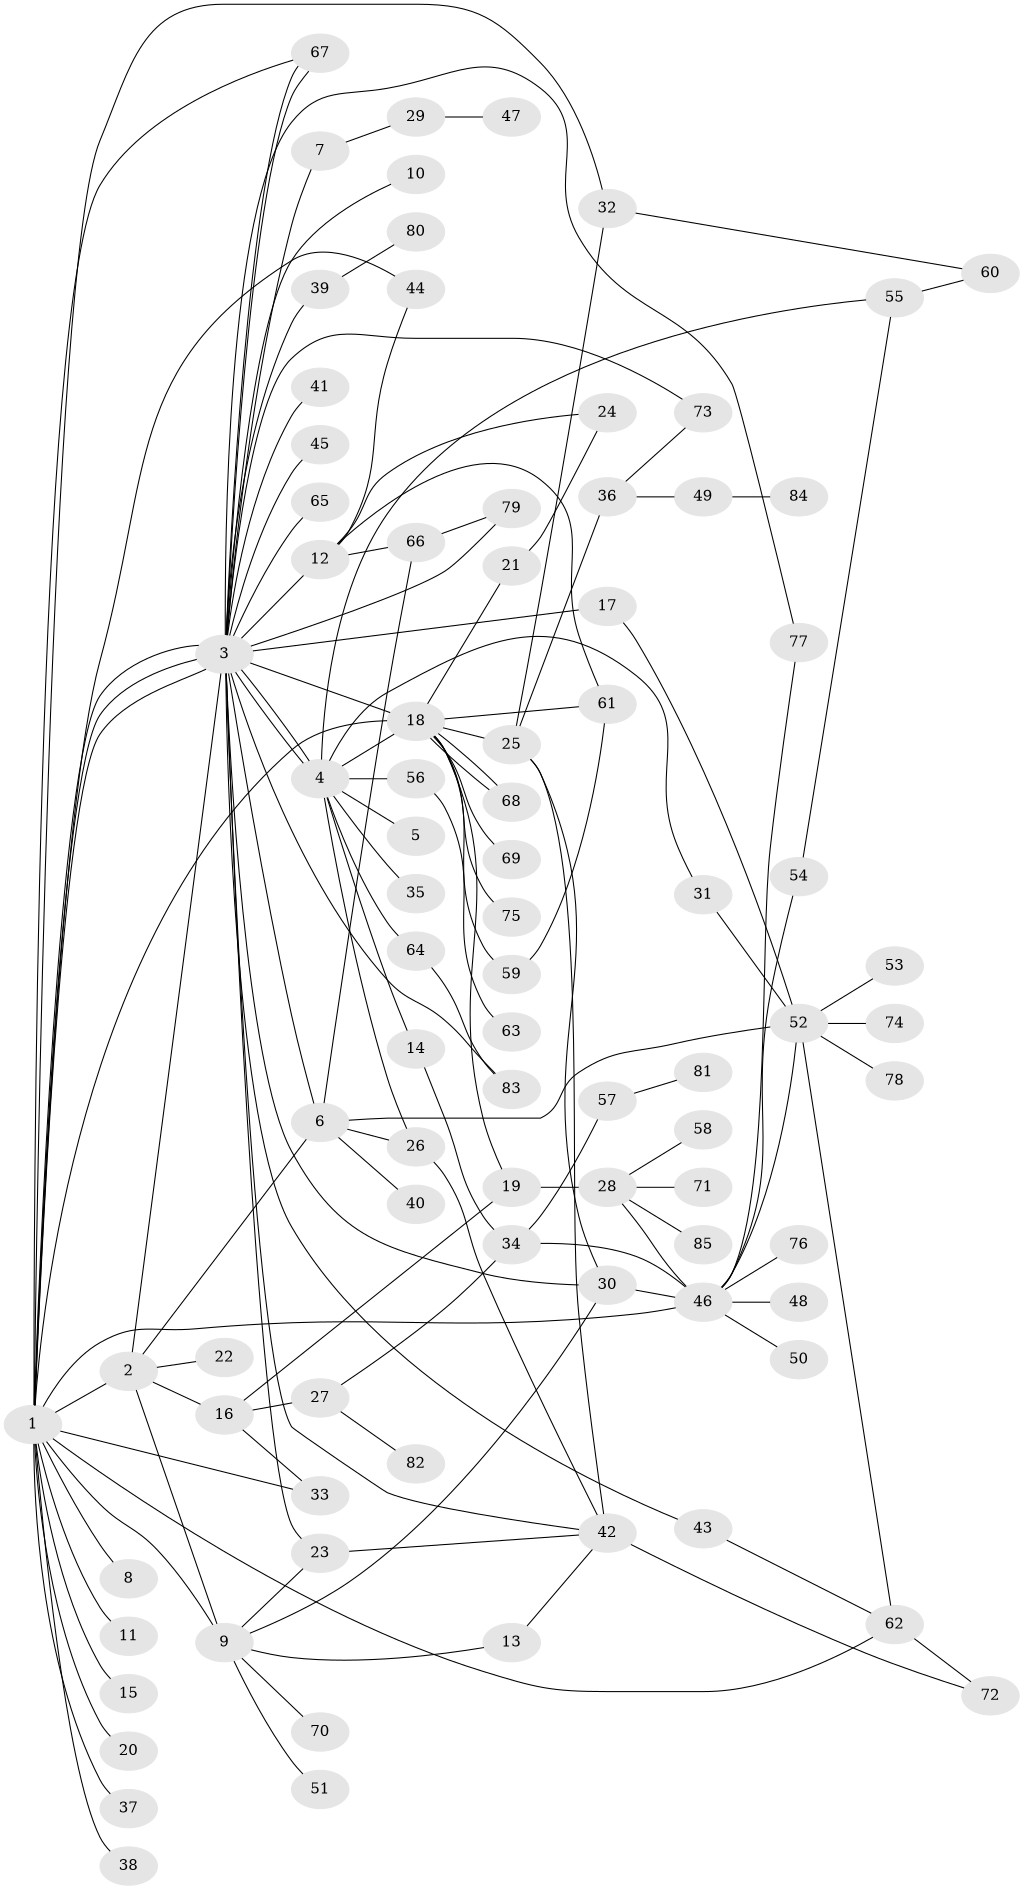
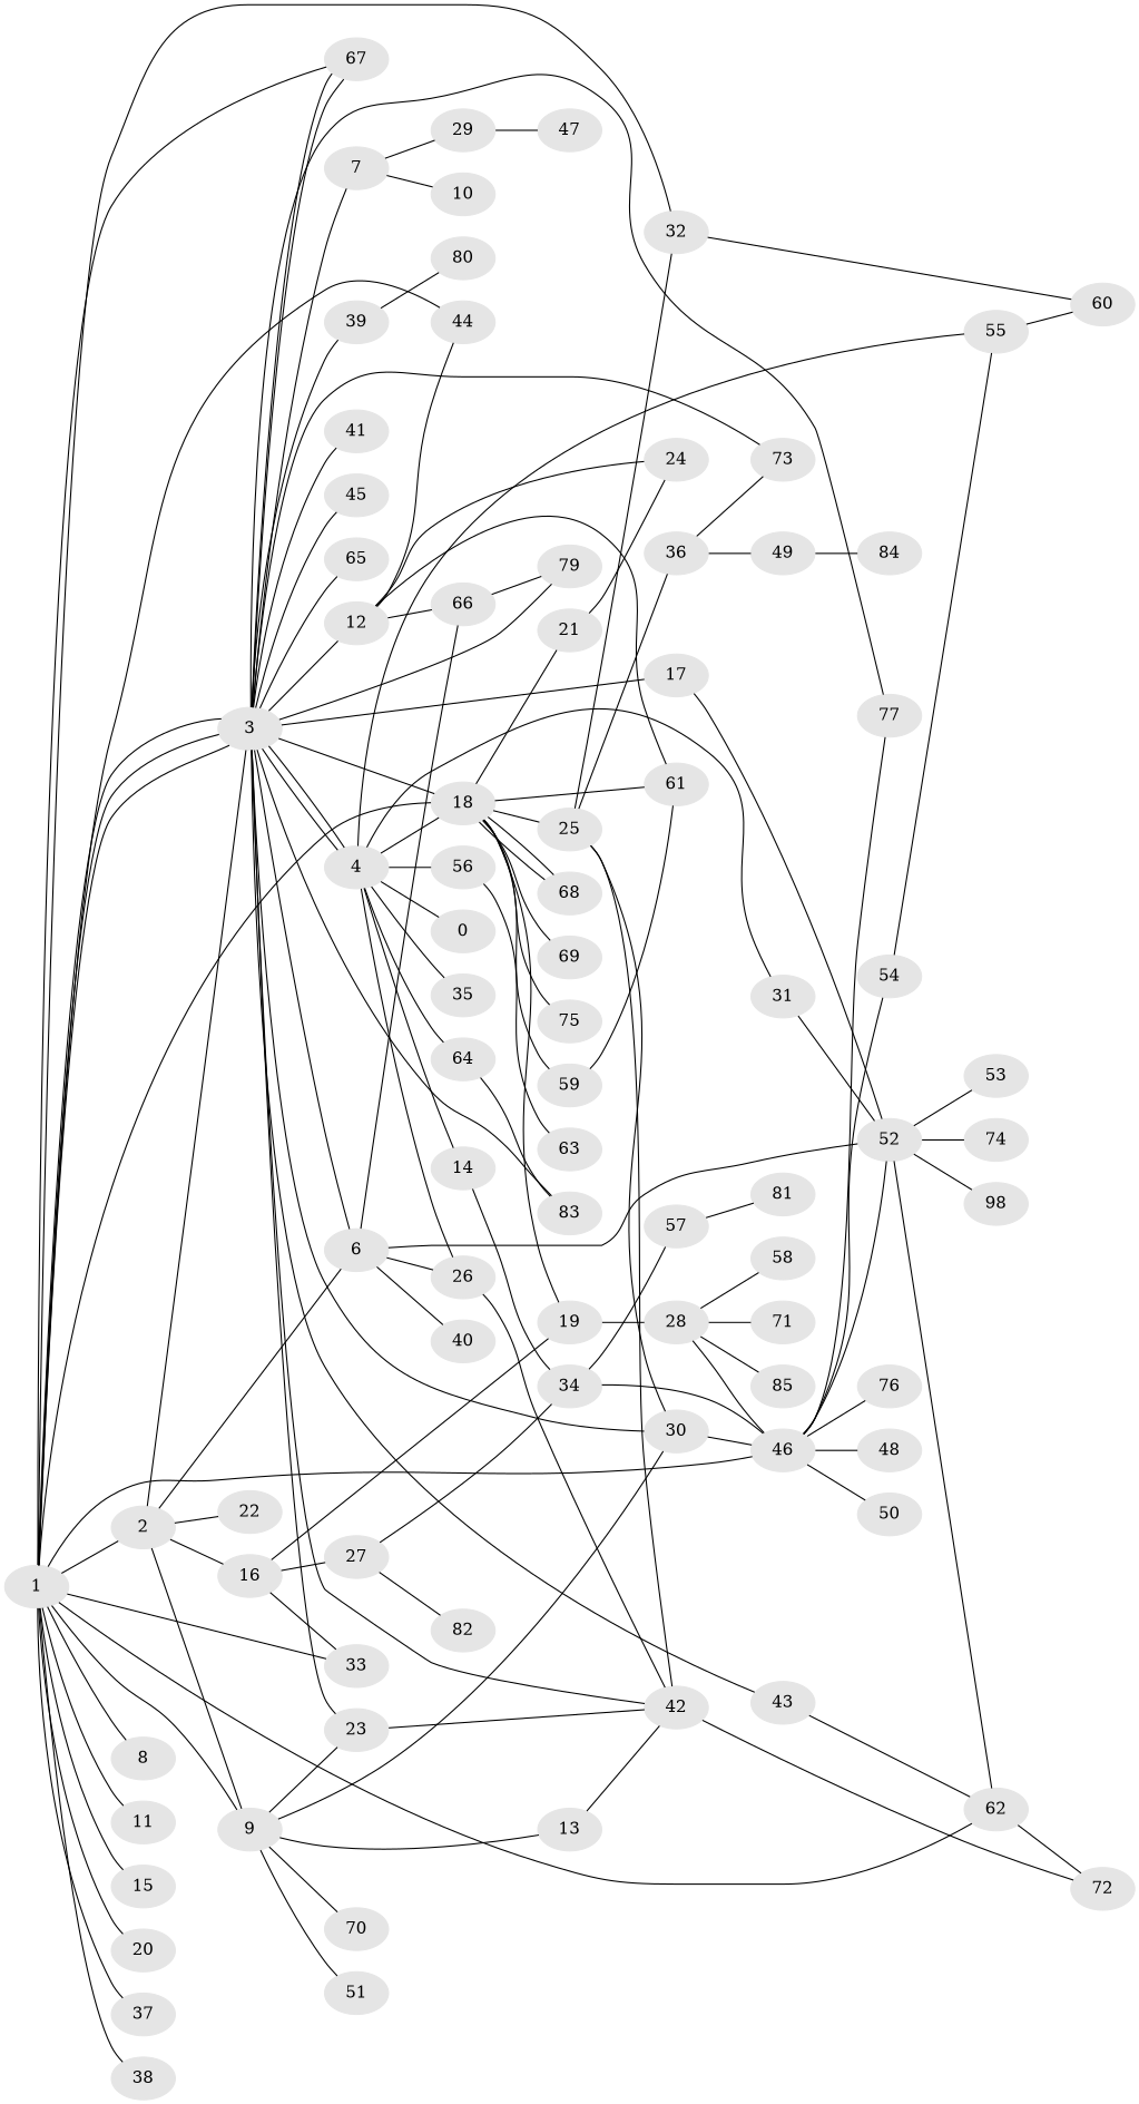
  graph {
    fontname="DejaVu Serif"
    rankdir=LR
    node [color=gray90 fontname="DejaVu Serif" style=filled]
    edge [fontname="DejaVu Serif"]
    1
    2
    3
    8
    9
    11
    15
    18
    20
    32
    33
    37
    38
    44
    46
    62
    67
    16
    6
    22
    4
    7
    10
    12
    17
    23
    30
    39
    41
    42
    43
    45
    65
    77
    79
    83
    73
    13
    51
    70
    19
    27
    61
    21
    25
    59
    68
    69
    75
    60
    52
    48
    50
    54
    76
    72
    26
    40
    66
-   5
+   5 [label=0]
    14
    31
    35
    55
    56
    64
    29
    24
    80
    34
    63
    53
    74
-   78
+   78 [label=98]
    47
    57
    28
    82
    36
    58
    71
    85
    49
    81
    84
    1 -- 2
    1 -- 3
    1 -- 3
    1 -- 3
    1 -- 8
    1 -- 9
    1 -- 11
    1 -- 15
    1 -- 18
    1 -- 20
    1 -- 32
    1 -- 33
    1 -- 37
    1 -- 38
    1 -- 44
    1 -- 46
    1 -- 62
    1 -- 67
    2 -- 3
    2 -- 9
    2 -- 16
    2 -- 6
    2 -- 22
    3 -- 18
    3 -- 67
    3 -- 67
    3 -- 6
    3 -- 4
    3 -- 4
    3 -- 7
-   3 -- 10
+   7 -- 10
    3 -- 12
    3 -- 17
    3 -- 23
    3 -- 30
    3 -- 39
    3 -- 41
    3 -- 42
    3 -- 43
    3 -- 45
    3 -- 65
    3 -- 77
    3 -- 79
    3 -- 83
    3 -- 73
    9 -- 23
    9 -- 30
    9 -- 13
    9 -- 51
    9 -- 70
    18 -- 19
    18 -- 61
    18 -- 21
    18 -- 25
    18 -- 59
    18 -- 68
    18 -- 68
    18 -- 69
    18 -- 75
    32 -- 60
    46 -- 77
    46 -- 52
    46 -- 48
    46 -- 50
    46 -- 54
    46 -- 76
    62 -- 72
    16 -- 33
    16 -- 19
    16 -- 27
    6 -- 52
    6 -- 26
    6 -- 40
    6 -- 66
    4 -- 18
    4 -- 26
    4 -- 5
    4 -- 14
    4 -- 31
    4 -- 35
    4 -- 55
    4 -- 56
    4 -- 64
    7 -- 29
    12 -- 44
    12 -- 61
    12 -- 66
    12 -- 24
    17 -- 52
    23 -- 42
    30 -- 46
    39 -- 80
    42 -- 72
    43 -- 62
    13 -- 42
    19 -- 28
    27 -- 34
    27 -- 82
    21 -- 24
    25 -- 32
    25 -- 30
    25 -- 42
    25 -- 36
    59 -- 61
    52 -- 62
    52 -- 53
    52 -- 74
    52 -- 78
    54 -- 55
    26 -- 42
    66 -- 79
    14 -- 34
    31 -- 52
    55 -- 60
    56 -- 63
    64 -- 83
    29 -- 47
    34 -- 46
    34 -- 57
    57 -- 81
    28 -- 46
    28 -- 58
    28 -- 71
    28 -- 85
    36 -- 73
    36 -- 49
    49 -- 84
  }
